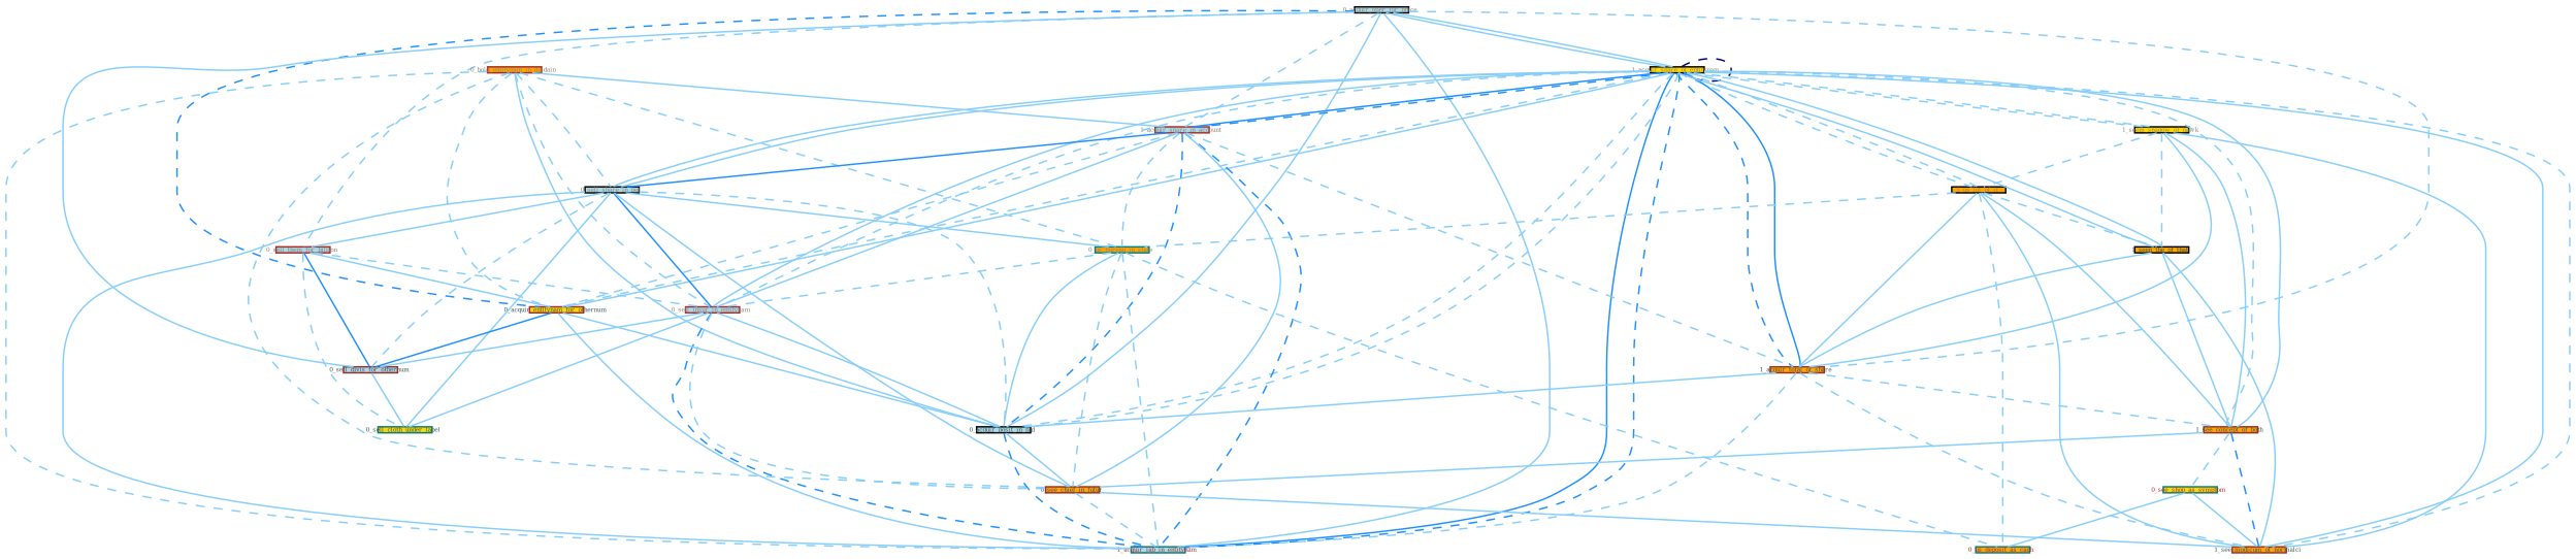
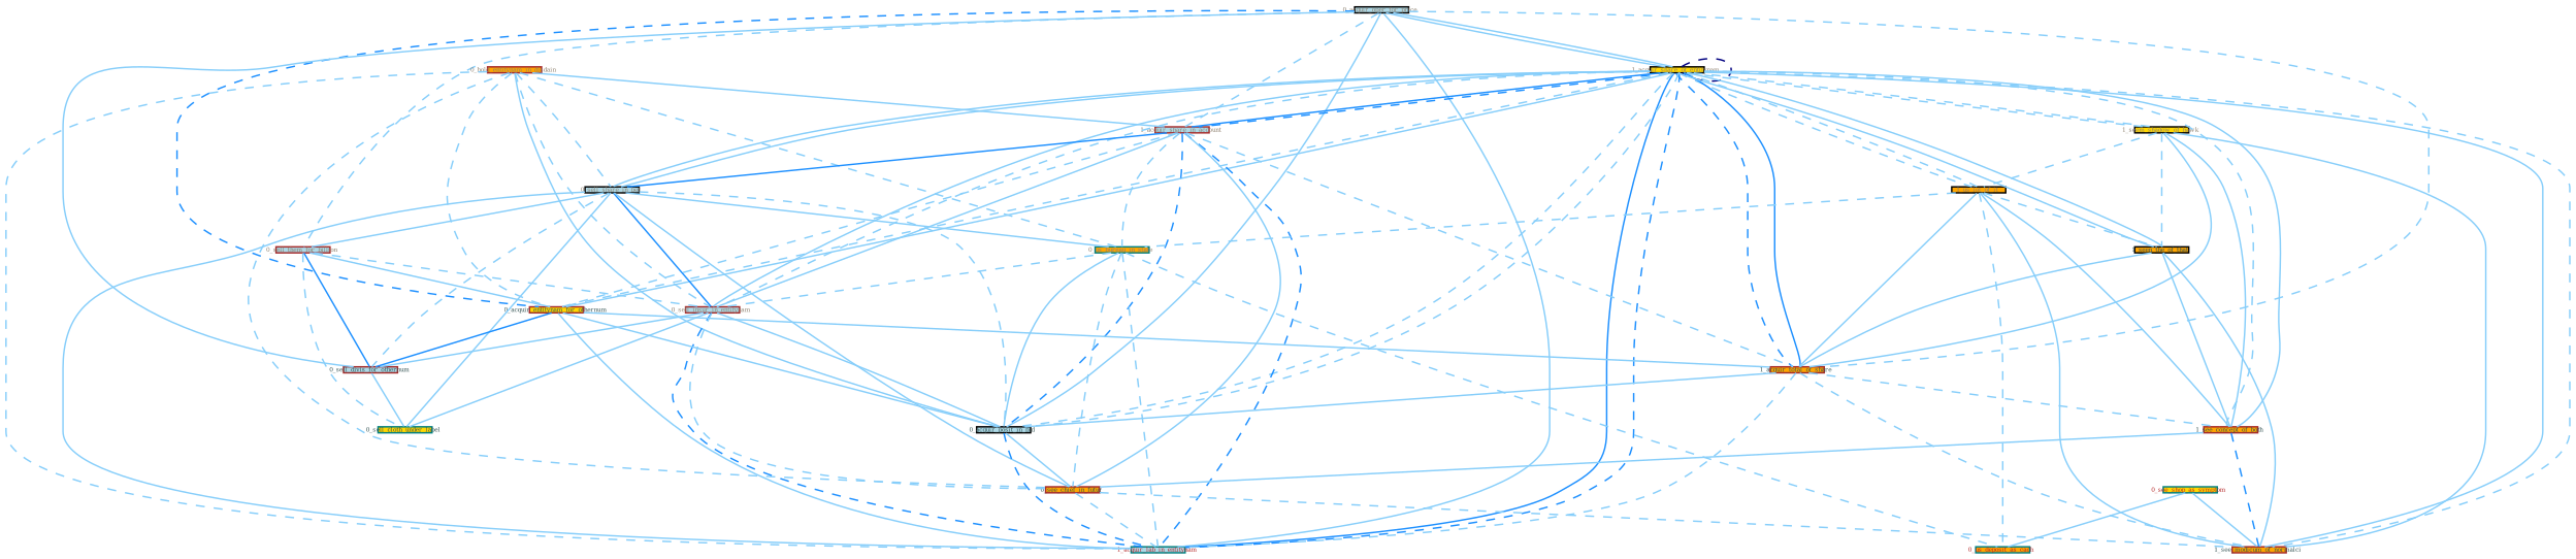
  graph {
    node [color=brown fillcolor=orange fixedsize=true fontcolor="#8b7d6b" fontsize=4 shape=polygon style=filled]
    edge [color="#87cefa" style=solid w=1]
    "0_acquir_oper_for_price " [color=black fillcolor=lightblue height=.06 width=.5]
    "1_acquir_share_of_entitynam " [color=black fillcolor=gold height=.06 width=.5]
    "0_hold_entitynam_in_disdain " [height=.06 width=.5]
    "1_acquir_share_in_account " [fillcolor=lightblue height=.06 width=.5]
    "0_sell_share_in_bet " [color=black fillcolor=lightblue height=.06 width=.5]
    "1_seem_shadow_of_hawk " [color=black fillcolor=gold height=.06 width=.5]
    "1_us_lot_of_it " [color=black height=.06 width=.5]
    "0_us_bureau_in_state " [color=teal height=.06 width=.5]
    "0_sell_them_for_billion " [fillcolor=lightblue height=.06 width=.5]
    "0_sell_insur_in_entitynam " [fillcolor=lightblue height=.06 width=.5]
    "0_see_shop_as_symptom " [color=teal fillcolor=gold fontcolor="#b22222" height=.06 width=.5]
    "1_acquir_lab_in_entitynam " [color=teal fillcolor=lightblue fontcolor="#b22222" height=.06 width=.5]
    "0_us_deposit_as_cach " [color=teal fontcolor="#b22222" height=.06 width=.5]
    "0_acquir_entitynam_for_othernum " [fillcolor=gold fontcolor="#2f4f4f" height=.06 width=.5]
    "0_sell_divis_for_othernum " [fillcolor=lightblue fontcolor="#2f4f4f" height=.06 width=.5]
    "1_acquir_total_of_share " [fontcolor="#2f4f4f" height=.06 width=.5]
    "0_acquir_posit_in_bid " [color=black fillcolor=lightblue fontcolor="#2f4f4f" height=.06 width=.5]
    "1_seen_the_of_that " [color=black fontcolor="#2f4f4f" height=.06 width=.5]
    "1_see_concept_of_both " [fontcolor="#2f4f4f" height=.06 width=.5]
    "1_see_modicum_of_normalci " [fontcolor="#2f4f4f" height=.06 width=.5]
    "0_see_chief_in_futur " [fontcolor="#2f4f4f" height=.06 width=.5]
    "0_sell_cloth_under_label " [color=teal fillcolor=gold fontcolor="#2f4f4f" height=.06 width=.5]
    subgraph sub_1 {
      "0_acquir_oper_for_price "
      "1_acquir_share_of_entitynam "
      "0_hold_entitynam_in_disdain "
      "1_acquir_share_in_account "
      "0_sell_share_in_bet "
      "1_seem_shadow_of_hawk "
      "1_us_lot_of_it "
      "0_us_bureau_in_state "
      "0_sell_them_for_billion "
      "0_sell_insur_in_entitynam "
    }
    subgraph sub_2 {
      "0_see_shop_as_symptom "
      "1_acquir_lab_in_entitynam "
      "0_us_deposit_as_cach "
    }
    "0_acquir_oper_for_price " -- "1_acquir_share_of_entitynam "
    "0_acquir_oper_for_price " -- "1_acquir_share_of_entitynam "
    "0_acquir_oper_for_price " -- "1_acquir_share_in_account " [style=dashed]
    "0_acquir_oper_for_price " -- "0_sell_them_for_billion " [style=dashed]
    "0_acquir_oper_for_price " -- "1_acquir_lab_in_entitynam "
    "0_acquir_oper_for_price " -- "0_acquir_entitynam_for_othernum " [color="#1e90ff" style=dashed w=2]
    "0_acquir_oper_for_price " -- "0_sell_divis_for_othernum "
    "0_acquir_oper_for_price " -- "1_acquir_total_of_share " [style=dashed]
    "0_acquir_oper_for_price " -- "0_acquir_posit_in_bid "
    "1_acquir_share_of_entitynam " -- "1_acquir_share_of_entitynam " [color="#000080" style=dashed w=4]
    "1_acquir_share_of_entitynam " -- "1_acquir_share_in_account " [color="#1e90ff" w=2]
    "1_acquir_share_of_entitynam " -- "1_acquir_share_in_account " [color="#1e90ff" style=dashed w=2]
    "1_acquir_share_of_entitynam " -- "0_sell_share_in_bet "
    "1_acquir_share_of_entitynam " -- "0_sell_share_in_bet "
    "1_acquir_share_of_entitynam " -- "1_seem_shadow_of_hawk " [style=dashed]
    "1_acquir_share_of_entitynam " -- "1_seem_shadow_of_hawk " [style=dashed]
    "1_acquir_share_of_entitynam " -- "1_us_lot_of_it " [style=dashed]
    "1_acquir_share_of_entitynam " -- "1_us_lot_of_it " [style=dashed]
    "1_acquir_share_of_entitynam " -- "0_sell_insur_in_entitynam "
    "1_acquir_share_of_entitynam " -- "0_sell_insur_in_entitynam " [style=dashed]
    "1_acquir_share_of_entitynam " -- "1_acquir_lab_in_entitynam " [color="#1e90ff" w=2]
    "1_acquir_share_of_entitynam " -- "1_acquir_lab_in_entitynam " [color="#1e90ff" style=dashed w=2]
    "1_acquir_share_of_entitynam " -- "0_acquir_entitynam_for_othernum " [style=dashed]
    "1_acquir_share_of_entitynam " -- "0_acquir_entitynam_for_othernum "
    "1_acquir_share_of_entitynam " -- "1_acquir_total_of_share " [color="#1e90ff" style=dashed w=2]
    "1_acquir_share_of_entitynam " -- "1_acquir_total_of_share " [color="#1e90ff" w=2]
    "1_acquir_share_of_entitynam " -- "0_acquir_posit_in_bid " [style=dashed]
    "1_acquir_share_of_entitynam " -- "0_acquir_posit_in_bid " [style=dashed]
    "1_acquir_share_of_entitynam " -- "1_seen_the_of_that "
    "1_acquir_share_of_entitynam " -- "1_seen_the_of_that "
    "1_acquir_share_of_entitynam " -- "1_see_concept_of_both " [style=dashed]
    "1_acquir_share_of_entitynam " -- "1_see_concept_of_both "
    "1_acquir_share_of_entitynam " -- "1_see_modicum_of_normalci "
    "1_acquir_share_of_entitynam " -- "1_see_modicum_of_normalci " [style=dashed]
    "0_hold_entitynam_in_disdain " -- "1_acquir_share_in_account "
    "0_hold_entitynam_in_disdain " -- "0_sell_share_in_bet " [style=dashed]
    "0_hold_entitynam_in_disdain " -- "0_us_bureau_in_state " [style=dashed]
    "0_hold_entitynam_in_disdain " -- "0_sell_insur_in_entitynam " [style=dashed]
    "0_hold_entitynam_in_disdain " -- "1_acquir_lab_in_entitynam " [style=dashed]
    "0_hold_entitynam_in_disdain " -- "0_acquir_entitynam_for_othernum " [style=dashed]
    "0_hold_entitynam_in_disdain " -- "0_acquir_posit_in_bid "
    "0_hold_entitynam_in_disdain " -- "0_see_chief_in_futur " [style=dashed]
    "1_acquir_share_in_account " -- "0_sell_share_in_bet " [color="#1e90ff" w=2]
    "1_acquir_share_in_account " -- "0_us_bureau_in_state " [style=dashed]
    "1_acquir_share_in_account " -- "0_sell_insur_in_entitynam "
    "1_acquir_share_in_account " -- "1_acquir_lab_in_entitynam " [color="#1e90ff" style=dashed w=2]
    "1_acquir_share_in_account " -- "0_acquir_entitynam_for_othernum " [style=dashed]
    "1_acquir_share_in_account " -- "1_acquir_total_of_share " [style=dashed]
    "1_acquir_share_in_account " -- "0_acquir_posit_in_bid " [color="#1e90ff" style=dashed w=2]
    "1_acquir_share_in_account " -- "0_see_chief_in_futur "
    "0_sell_share_in_bet " -- "0_us_bureau_in_state "
    "0_sell_share_in_bet " -- "0_sell_them_for_billion "
    "0_sell_share_in_bet " -- "0_sell_insur_in_entitynam " [color="#1e90ff" w=2]
    "0_sell_share_in_bet " -- "1_acquir_lab_in_entitynam "
    "0_sell_share_in_bet " -- "0_sell_divis_for_othernum " [style=dashed]
    "0_sell_share_in_bet " -- "0_acquir_posit_in_bid " [style=dashed]
    "0_sell_share_in_bet " -- "0_see_chief_in_futur "
    "0_sell_share_in_bet " -- "0_sell_cloth_under_label "
    "1_seem_shadow_of_hawk " -- "1_us_lot_of_it " [style=dashed]
    "1_seem_shadow_of_hawk " -- "1_acquir_total_of_share "
    "1_seem_shadow_of_hawk " -- "1_seen_the_of_that " [style=dashed]
    "1_seem_shadow_of_hawk " -- "1_see_concept_of_both "
    "1_seem_shadow_of_hawk " -- "1_see_modicum_of_normalci "
    "1_us_lot_of_it " -- "0_us_bureau_in_state " [style=dashed]
    "1_us_lot_of_it " -- "0_us_deposit_as_cach " [style=dashed]
    "1_us_lot_of_it " -- "1_acquir_total_of_share "
    "1_us_lot_of_it " -- "1_seen_the_of_that " [style=dashed]
    "1_us_lot_of_it " -- "1_see_concept_of_both "
    "1_us_lot_of_it " -- "1_see_modicum_of_normalci "
    "0_us_bureau_in_state " -- "0_sell_insur_in_entitynam " [style=dashed]
    "0_us_bureau_in_state " -- "1_acquir_lab_in_entitynam " [style=dashed]
    "0_us_bureau_in_state " -- "0_us_deposit_as_cach " [style=dashed]
    "0_us_bureau_in_state " -- "0_acquir_posit_in_bid "
    "0_us_bureau_in_state " -- "0_see_chief_in_futur " [style=dashed]
    "0_sell_them_for_billion " -- "0_sell_insur_in_entitynam " [style=dashed]
    "0_sell_them_for_billion " -- "0_acquir_entitynam_for_othernum "
    "0_sell_them_for_billion " -- "0_sell_divis_for_othernum " [color="#1e90ff" w=2]
    "0_sell_them_for_billion " -- "0_sell_cloth_under_label " [style=dashed]
    "0_sell_insur_in_entitynam " -- "1_acquir_lab_in_entitynam " [color="#1e90ff" style=dashed w=2]
    "0_sell_insur_in_entitynam " -- "0_sell_divis_for_othernum "
    "0_sell_insur_in_entitynam " -- "0_acquir_posit_in_bid "
    "0_sell_insur_in_entitynam " -- "0_see_chief_in_futur " [style=dashed]
    "0_sell_insur_in_entitynam " -- "0_sell_cloth_under_label "
    "0_see_shop_as_symptom " -- "0_us_deposit_as_cach "
    "0_see_shop_as_symptom " -- "1_see_modicum_of_normalci "
    "0_acquir_entitynam_for_othernum " -- "1_acquir_lab_in_entitynam "
    "0_acquir_entitynam_for_othernum " -- "0_sell_divis_for_othernum " [color="#1e90ff" w=2]
+   "0_acquir_entitynam_for_othernum " -- "1_acquir_total_of_share "
    "0_acquir_entitynam_for_othernum " -- "0_acquir_posit_in_bid "
    "0_sell_divis_for_othernum " -- "0_sell_cloth_under_label "
    "1_acquir_total_of_share " -- "1_acquir_lab_in_entitynam " [style=dashed]
    "1_acquir_total_of_share " -- "0_acquir_posit_in_bid "
    "1_acquir_total_of_share " -- "1_see_concept_of_both " [style=dashed]
    "1_acquir_total_of_share " -- "1_see_modicum_of_normalci " [style=dashed]
    "0_acquir_posit_in_bid " -- "1_acquir_lab_in_entitynam " [color="#1e90ff" style=dashed w=2]
    "0_acquir_posit_in_bid " -- "0_see_chief_in_futur "
    "1_seen_the_of_that " -- "1_acquir_total_of_share "
    "1_seen_the_of_that " -- "1_see_concept_of_both "
    "1_seen_the_of_that " -- "1_see_modicum_of_normalci "
-   "1_see_concept_of_both " -- "0_see_shop_as_symptom " [style=dashed]
    "1_see_concept_of_both " -- "1_see_modicum_of_normalci " [color="#1e90ff" style=dashed w=2]
    "1_see_concept_of_both " -- "0_see_chief_in_futur "
    "0_see_chief_in_futur " -- "1_acquir_lab_in_entitynam " [style=dashed]
-   "0_see_chief_in_futur " -- "1_see_modicum_of_normalci "
+   "0_see_chief_in_futur " -- "1_see_modicum_of_normalci " [style=dashed]
  }
